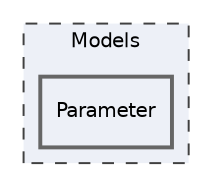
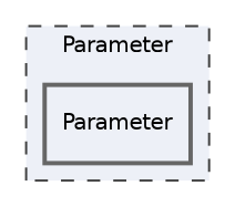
  digraph {
    compound=true
    n1 [color=gray40 fillcolor="#edf0f7" fontname=Helvetica fontsize=10 label=Parameter shape=box style="filled,bold,"]
    subgraph cluster_1 {
      bgcolor="#edf0f7"
      fontname=Helvetica
      fontsize=10
-     label=Models
+     label=Parameter
      pencolor=grey25
      style="filled,dashed,"
      n1
    }
  }
